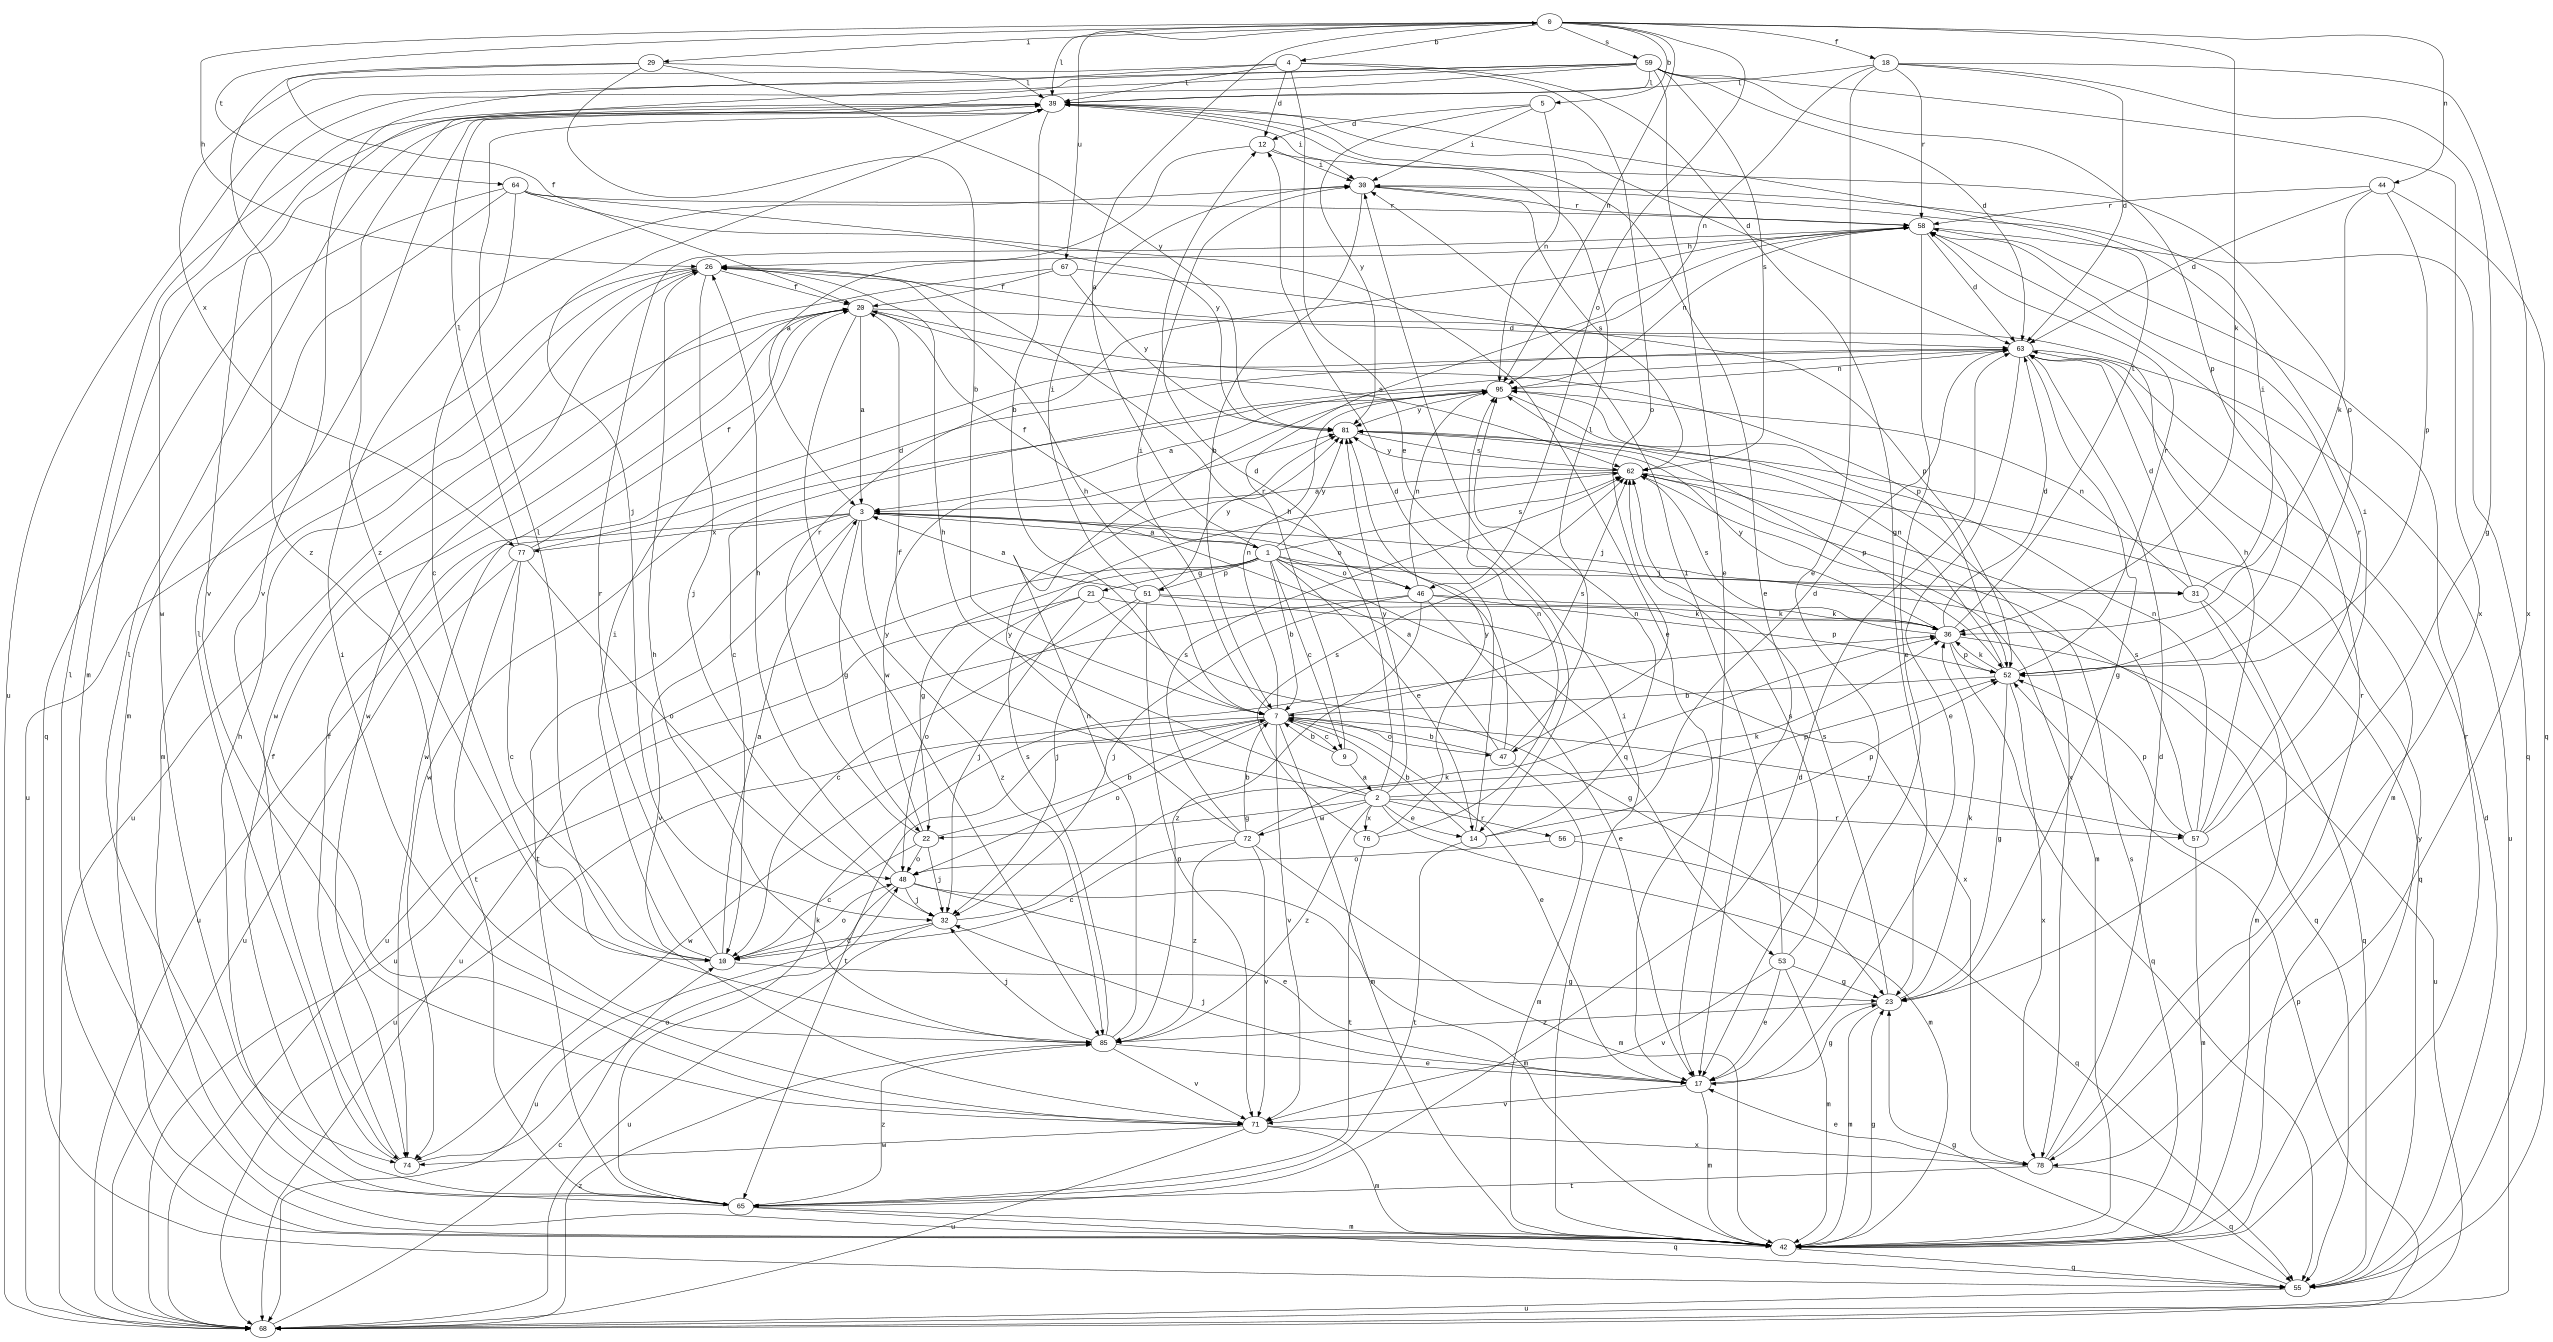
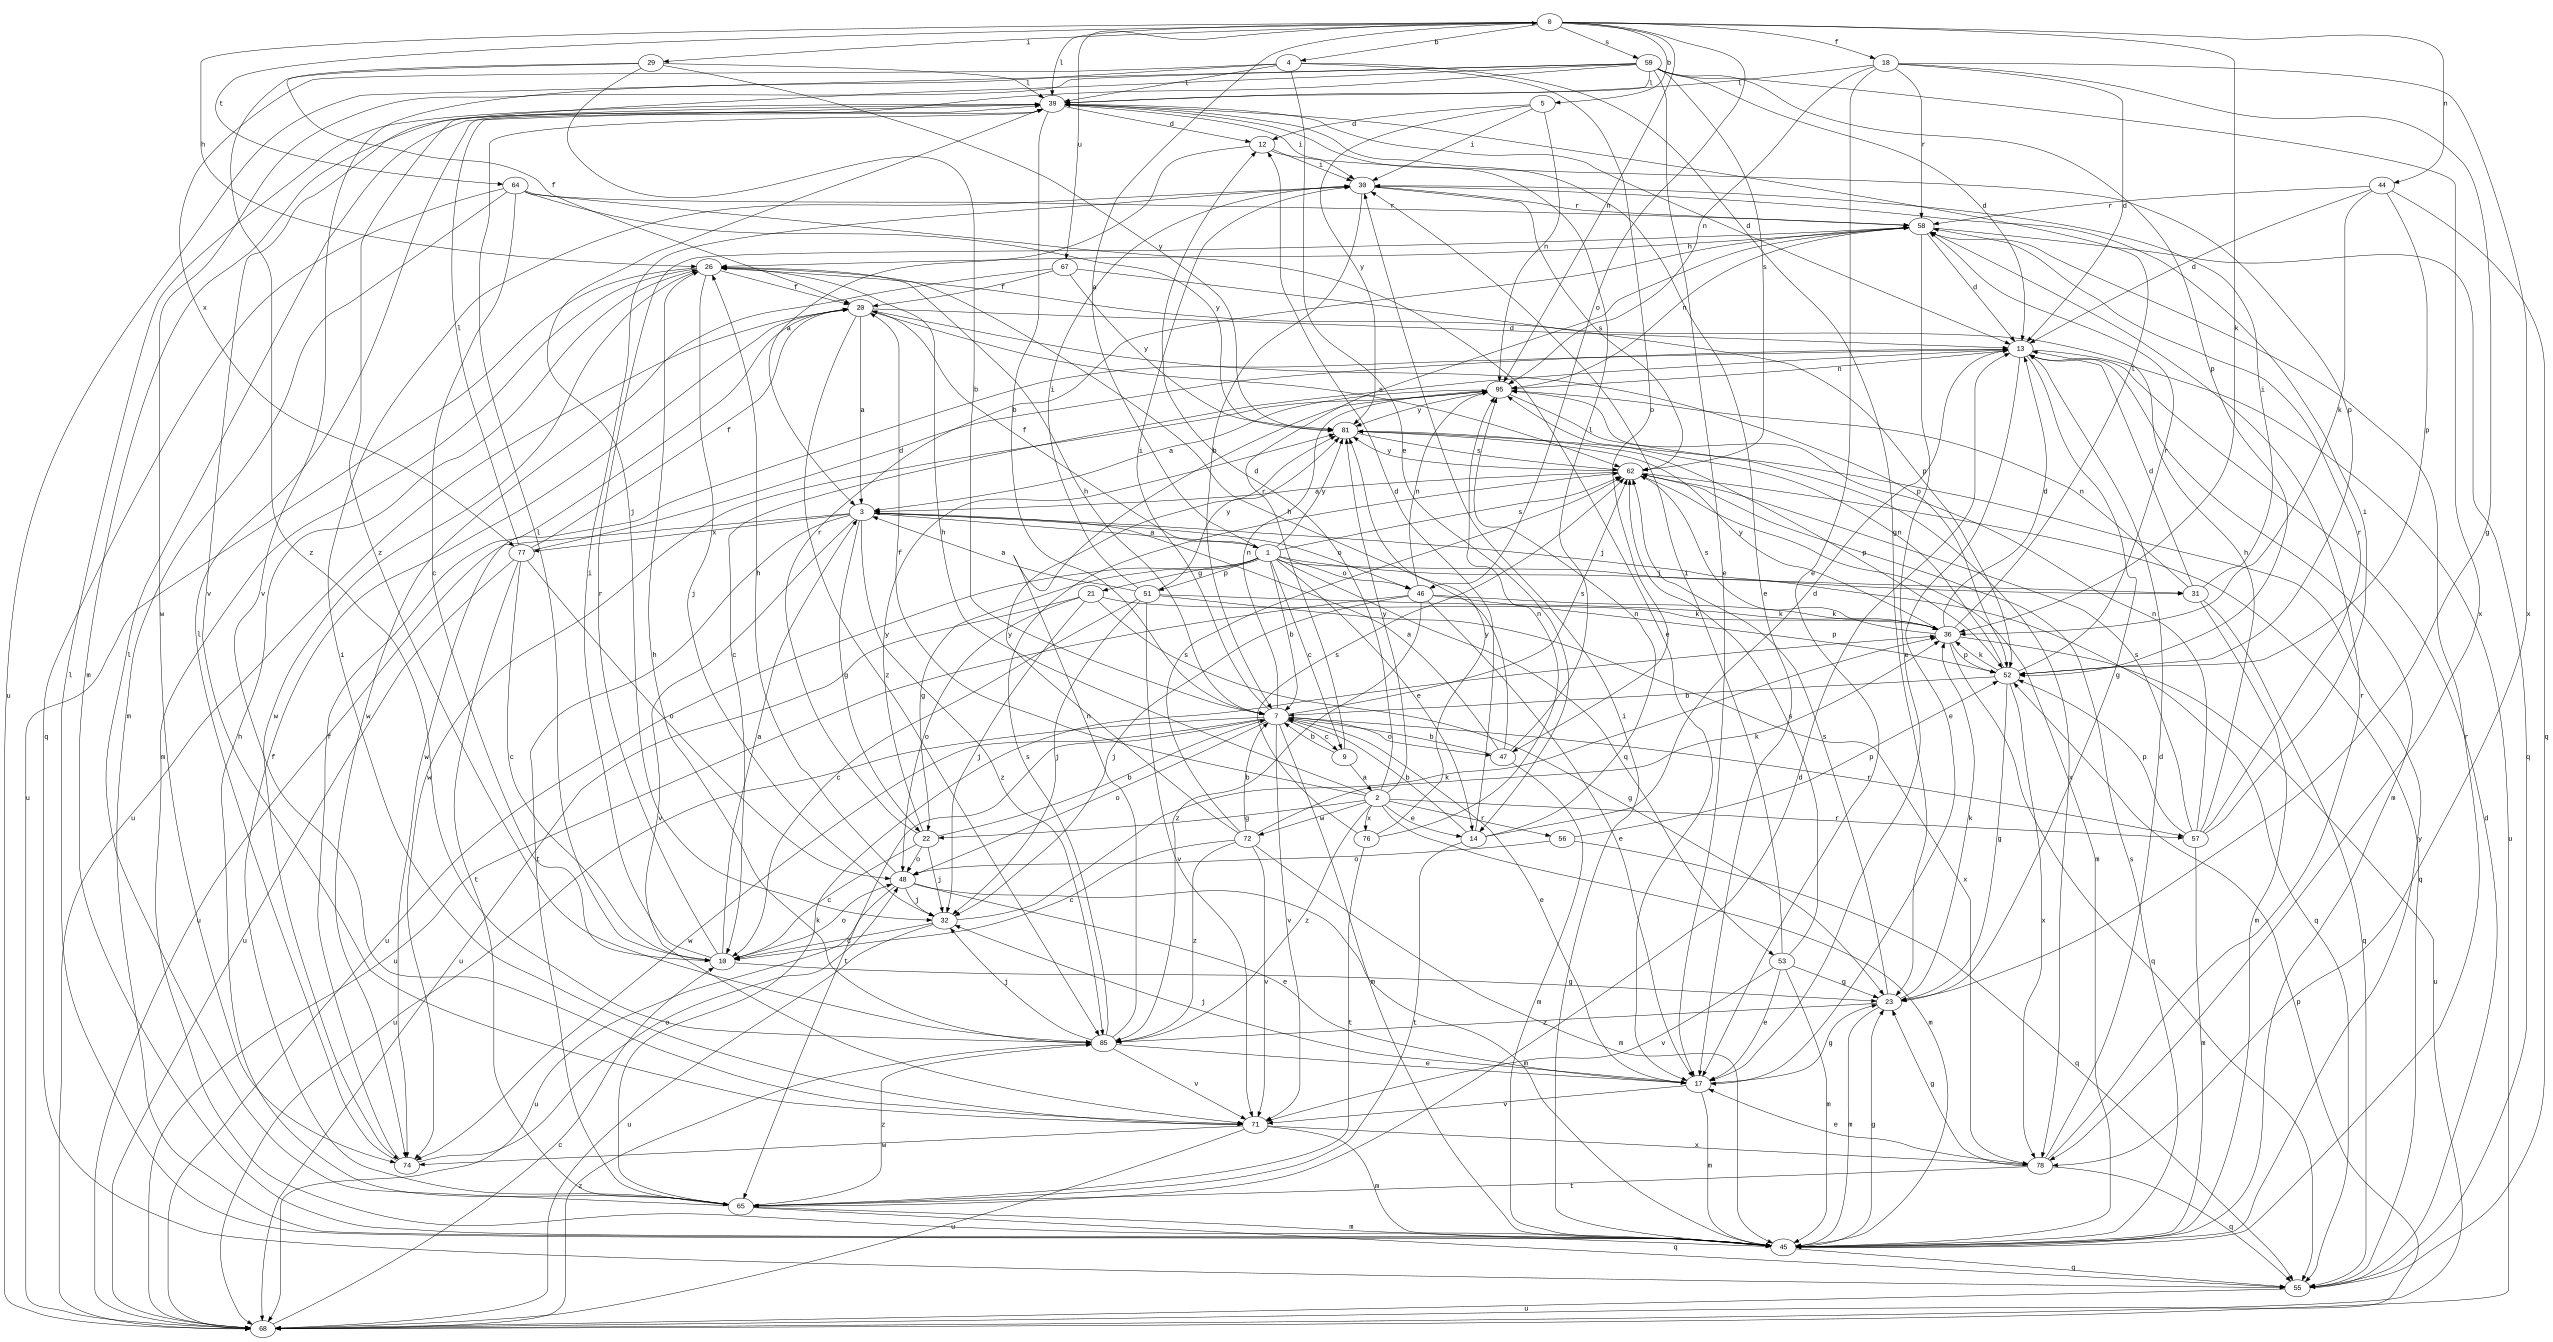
  strict digraph {
    fontname="Liberation Mono"
    node [fontname="Liberation Mono"]
    edge [fontname="Liberation Mono"]
    0
    4
    5
    18
    26
    29
    36
    39
    44
    n10 [label=95]
    46
    59
    64
    67
    14
    12
    71
    77
    23
    47
    81
    30
    17
    58
-   13 [label=63]
+   13
    78
    20
    68
-   42
+   42 [label=45]
    74
    32
    7
    85
    55
    62
    52
    3
    10
    1
    9
    21
    22
    31
    51
    53
    57
    65
    48
    2
    56
    72
    76
    0 -> 4 [label=b]
    0 -> 5 [label=b]
    0 -> 18 [label=f]
    0 -> 26 [label=h]
    0 -> 29 [label=i]
    0 -> 36 [label=k]
    0 -> 39 [label=l]
    0 -> 44 [label=n]
    0 -> n10 [label=n]
    0 -> 46 [label=o]
    0 -> 59 [label=s]
    0 -> 64 [label=t]
    0 -> 67 [label=u]
    4 -> 39 [label=l]
    4 -> 14 [label=e]
-   4 -> 12 [label=d]
+   39 -> 12 [label=d]
    4 -> 71 [label=v]
    4 -> 77 [label=x]
    4 -> 23 [label=g]
    4 -> 47 [label=o]
    5 -> n10 [label=n]
    5 -> 12 [label=d]
    5 -> 81 [label=y]
    5 -> 30 [label=i]
    18 -> 39 [label=l]
    18 -> n10 [label=n]
    18 -> 23 [label=g]
    18 -> 17 [label=e]
    18 -> 58 [label=r]
    18 -> 13 [label=d]
    18 -> 78 [label=x]
    26 -> 20 [label=f]
    26 -> 68 [label=u]
    26 -> 42 [label=m]
    26 -> 74 [label=w]
    26 -> 32 [label=j]
    29 -> 39 [label=l]
    29 -> 81 [label=y]
    29 -> 20 [label=f]
    29 -> 7 [label=b]
    29 -> 85 [label=z]
    36 -> 39 [label=l]
    36 -> 81 [label=y]
    36 -> 13 [label=d]
    36 -> 68 [label=u]
    36 -> 55 [label=q]
    36 -> 62 [label=s]
    36 -> 52 [label=p]
    39 -> 30 [label=i]
    39 -> 17 [label=e]
    39 -> 13 [label=d]
    39 -> 42 [label=m]
    39 -> 32 [label=j]
    39 -> 7 [label=b]
    44 -> 36 [label=k]
    44 -> 58 [label=r]
    44 -> 13 [label=d]
    44 -> 55 [label=q]
    44 -> 52 [label=p]
    n10 -> 81 [label=y]
    n10 -> 78 [label=x]
    n10 -> 74 [label=w]
    n10 -> 3 [label=a]
    46 -> 36 [label=k]
    46 -> n10 [label=n]
    46 -> 17 [label=e]
    46 -> 68 [label=u]
    46 -> 32 [label=j]
    46 -> 85 [label=z]
    46 -> 52 [label=p]
    59 -> 39 [label=l]
    59 -> 71 [label=v]
    59 -> 17 [label=e]
    59 -> 13 [label=d]
    59 -> 78 [label=x]
    59 -> 68 [label=u]
    59 -> 74 [label=w]
    59 -> 85 [label=z]
    59 -> 62 [label=s]
    59 -> 52 [label=p]
    64 -> 81 [label=y]
    64 -> 17 [label=e]
    64 -> 58 [label=r]
    64 -> 42 [label=m]
    64 -> 55 [label=q]
    64 -> 10 [label=c]
    67 -> 81 [label=y]
    67 -> 20 [label=f]
    67 -> 74 [label=w]
    67 -> 52 [label=p]
    14 -> n10 [label=n]
    14 -> 12 [label=d]
    14 -> 13 [label=d]
    14 -> 7 [label=b]
    14 -> 65 [label=t]
    12 -> 30 [label=i]
    12 -> 52 [label=p]
    12 -> 3 [label=a]
    71 -> 30 [label=i]
    71 -> 78 [label=x]
    71 -> 68 [label=u]
    71 -> 42 [label=m]
    71 -> 74 [label=w]
    77 -> 39 [label=l]
    77 -> 13 [label=d]
    77 -> 20 [label=f]
    77 -> 68 [label=u]
    77 -> 10 [label=c]
    77 -> 65 [label=t]
    77 -> 48 [label=o]
    23 -> 36 [label=k]
    23 -> 42 [label=m]
    23 -> 85 [label=z]
    23 -> 62 [label=s]
    47 -> 26 [label=h]
    47 -> 39 [label=l]
    47 -> 42 [label=m]
    47 -> 7 [label=b]
    47 -> 3 [label=a]
    81 -> 62 [label=s]
    81 -> 52 [label=p]
    30 -> 58 [label=r]
    30 -> 7 [label=b]
    30 -> 62 [label=s]
    17 -> 71 [label=v]
    17 -> 23 [label=g]
    17 -> 42 [label=m]
    17 -> 32 [label=j]
    58 -> 26 [label=h]
    58 -> n10 [label=n]
    58 -> 17 [label=e]
    58 -> 13 [label=d]
    58 -> 55 [label=q]
    13 -> n10 [label=n]
    13 -> 23 [label=g]
    13 -> 17 [label=e]
    13 -> 68 [label=u]
    13 -> 42 [label=m]
    13 -> 74 [label=w]
    13 -> 10 [label=c]
-   55 -> 23 [label=g]
+   78 -> 23 [label=g]
    78 -> 17 [label=e]
    78 -> 58 [label=r]
    78 -> 13 [label=d]
    78 -> 55 [label=q]
    78 -> 65 [label=t]
    20 -> 13 [label=d]
    20 -> 68 [label=u]
-   20 -> 85 [label=w]
+   20 -> 85 [label=z]
    20 -> 62 [label=s]
    20 -> 52 [label=p]
    20 -> 3 [label=a]
    68 -> 85 [label=z]
    68 -> 52 [label=p]
    68 -> 10 [label=c]
    42 -> 39 [label=l]
    42 -> 23 [label=g]
    42 -> 81 [label=y]
    42 -> 30 [label=i]
    42 -> 58 [label=r]
    42 -> 55 [label=q]
    42 -> 62 [label=s]
    74 -> 39 [label=l]
    74 -> 20 [label=f]
    74 -> 48 [label=o]
    32 -> 36 [label=k]
    32 -> 68 [label=u]
    32 -> 10 [label=c]
    7 -> 26 [label=h]
    7 -> n10 [label=n]
    7 -> 71 [label=v]
    7 -> 47 [label=o]
    7 -> 30 [label=i]
    7 -> 17 [label=e]
    7 -> 68 [label=u]
    7 -> 42 [label=m]
    7 -> 74 [label=w]
    7 -> 62 [label=s]
    7 -> 9 [label=c]
    7 -> 57 [label=r]
    7 -> 65 [label=t]
    7 -> 48 [label=o]
    85 -> 26 [label=h]
    85 -> n10 [label=n]
    85 -> 71 [label=v]
    85 -> 17 [label=e]
    85 -> 32 [label=j]
    85 -> 62 [label=s]
    55 -> 13 [label=d]
    55 -> 68 [label=u]
    62 -> 81 [label=y]
    62 -> 42 [label=m]
    62 -> 55 [label=q]
    62 -> 3 [label=a]
    52 -> 36 [label=k]
    52 -> n10 [label=n]
    52 -> 23 [label=g]
    52 -> 58 [label=r]
    52 -> 78 [label=x]
    52 -> 7 [label=b]
    3 -> 46 [label=o]
    3 -> 71 [label=v]
    3 -> 77 [label=x]
    3 -> 68 [label=u]
    3 -> 85 [label=z]
    3 -> 1 [label=a]
    3 -> 22 [label=g]
    3 -> 31 [label=j]
    3 -> 65 [label=t]
    10 -> 39 [label=l]
    10 -> 23 [label=g]
-   10 -> 20 [label=i]
+   10 -> 30 [label=i]
    10 -> 58 [label=r]
    10 -> 3 [label=a]
    10 -> 48 [label=o]
    1 -> 0 [label=a]
    1 -> 46 [label=o]
    1 -> 14 [label=e]
    1 -> 81 [label=y]
    1 -> 20 [label=f]
    1 -> 68 [label=u]
    1 -> 7 [label=b]
    1 -> 55 [label=q]
    1 -> 62 [label=s]
    1 -> 9 [label=c]
    1 -> 21 [label=g]
    1 -> 22 [label=g]
    1 -> 31 [label=j]
    1 -> 51 [label=p]
    1 -> 53 [label=q]
    9 -> 58 [label=r]
    9 -> 7 [label=b]
    9 -> 2 [label=a]
    21 -> 36 [label=k]
    21 -> 23 [label=g]
    21 -> 68 [label=u]
    21 -> 32 [label=j]
    21 -> 48 [label=o]
    22 -> 81 [label=y]
    22 -> 58 [label=r]
    22 -> 32 [label=j]
    22 -> 7 [label=b]
    22 -> 10 [label=c]
    22 -> 48 [label=o]
    31 -> n10 [label=n]
    31 -> 30 [label=i]
    31 -> 13 [label=d]
    31 -> 42 [label=m]
    31 -> 55 [label=q]
    51 -> 36 [label=k]
-   51 -> 71 [label=p]
+   51 -> 71 [label=v]
    51 -> 81 [label=y]
    51 -> 30 [label=i]
    51 -> 78 [label=x]
    51 -> 32 [label=j]
    51 -> 3 [label=a]
    51 -> 10 [label=c]
    53 -> 71 [label=v]
    53 -> 23 [label=g]
    53 -> 30 [label=i]
    53 -> 17 [label=e]
    53 -> 42 [label=m]
    53 -> 62 [label=s]
    57 -> 26 [label=h]
    57 -> n10 [label=n]
    57 -> 30 [label=i]
    57 -> 58 [label=r]
    57 -> 42 [label=m]
    57 -> 62 [label=s]
    57 -> 52 [label=p]
    65 -> 26 [label=h]
    65 -> 36 [label=k]
    65 -> 39 [label=l]
    65 -> 13 [label=d]
    65 -> 20 [label=f]
    65 -> 42 [label=m]
    65 -> 85 [label=z]
    65 -> 55 [label=q]
    48 -> 26 [label=h]
    48 -> 17 [label=e]
    48 -> 68 [label=u]
    48 -> 42 [label=m]
    48 -> 32 [label=j]
    2 -> 26 [label=h]
    2 -> 14 [label=e]
    2 -> 12 [label=d]
    2 -> 81 [label=y]
    2 -> 20 [label=f]
    2 -> 42 [label=m]
    2 -> 85 [label=z]
-   2 -> 52 [label=p]
    2 -> 22 [label=g]
    2 -> 57 [label=r]
    2 -> 56 [label=r]
    2 -> 72 [label=w]
    2 -> 76 [label=x]
    56 -> 55 [label=q]
    56 -> 52 [label=p]
    56 -> 48 [label=o]
    72 -> 36 [label=k]
    72 -> 71 [label=v]
    72 -> 81 [label=y]
    72 -> 42 [label=m]
    72 -> 7 [label=b]
    72 -> 85 [label=z]
    72 -> 62 [label=s]
    72 -> 10 [label=c]
    76 -> n10 [label=n]
    76 -> 81 [label=y]
    76 -> 62 [label=s]
    76 -> 65 [label=t]
  }
